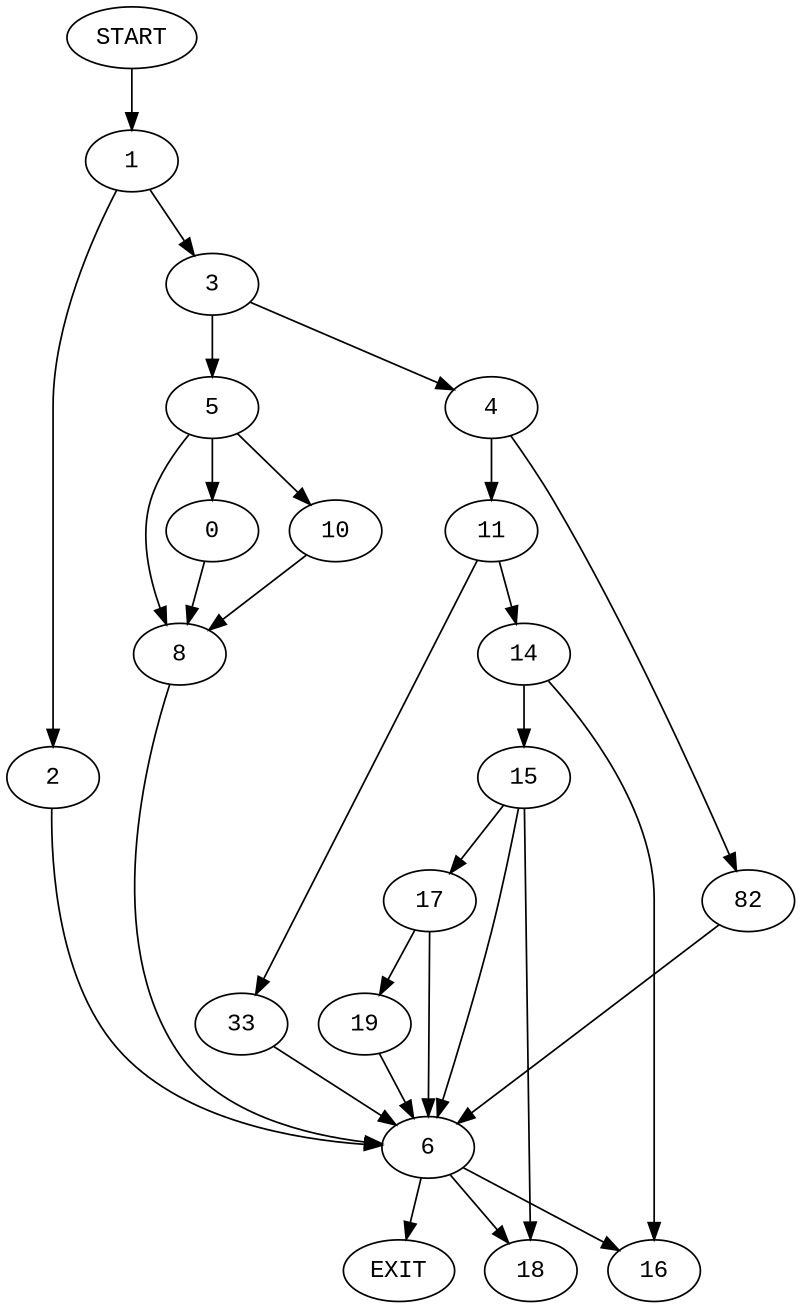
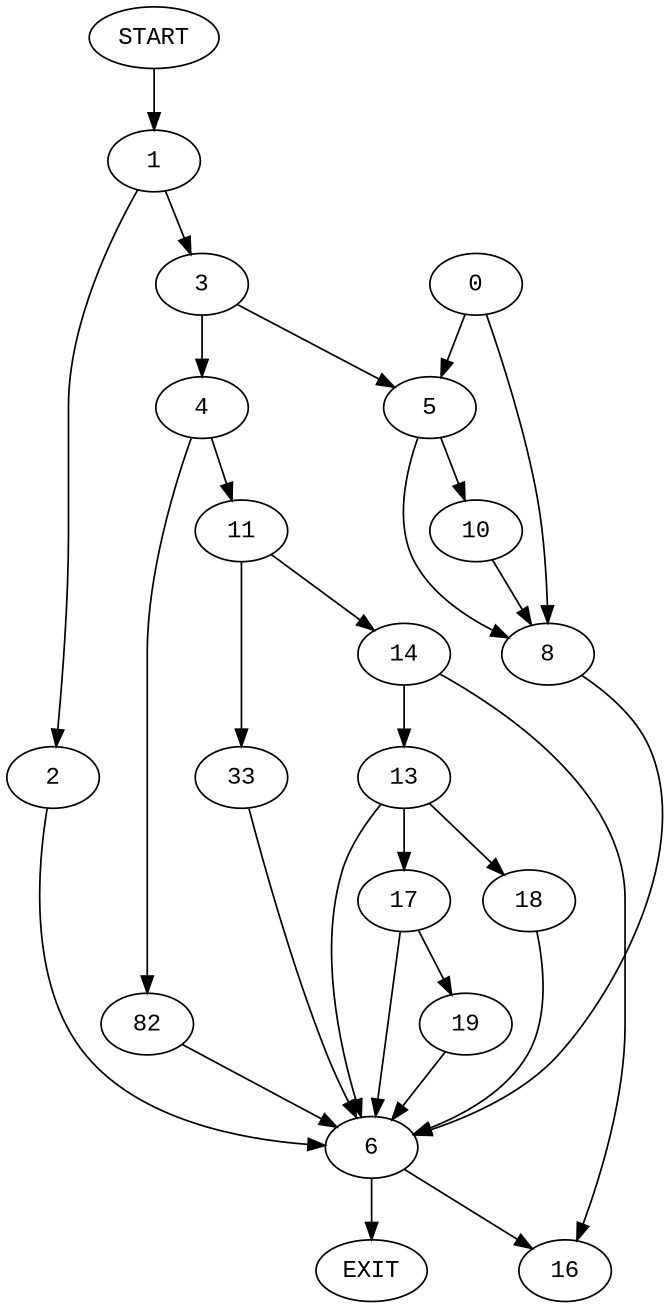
  digraph {
    fontname="Liberation Mono"
    node [fontname="Liberation Mono"]
    edge [fontname="Liberation Mono"]
    n1 [label=START]
    1
    2
    3
    n5 [label=EXIT]
    6
    4
    5
    16
    11
    n11 [label=82]
    8
    n13 [label=0]
    10
    n15 [label=33]
    14
-   15
+   15 [label=13]
    17
    18
    19
    n1 -> 1
    1 -> 2
    1 -> 3
    2 -> 6
    3 -> 4
    3 -> 5
    6 -> n5
    6 -> 16
    4 -> 11
    4 -> n11
    5 -> 8
-   5 -> n13
+   n13 -> 5
    5 -> 10
    11 -> n15
    11 -> 14
    n11 -> 6
    8 -> 6
    n13 -> 8
    10 -> 8
    n15 -> 6
    14 -> 16
    14 -> 15
    15 -> 6
    15 -> 17
    15 -> 18
    17 -> 6
    17 -> 19
-   6 -> 18
+   18 -> 6
    19 -> 6
  }
